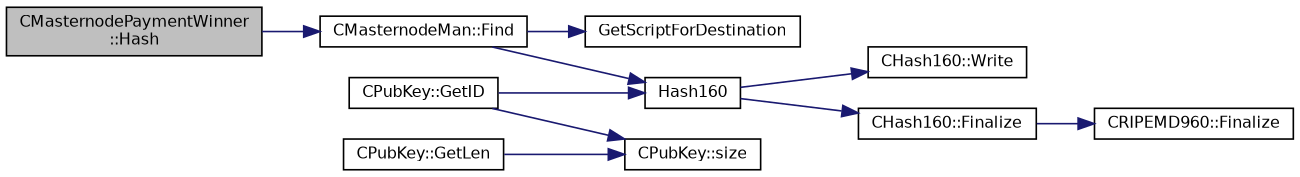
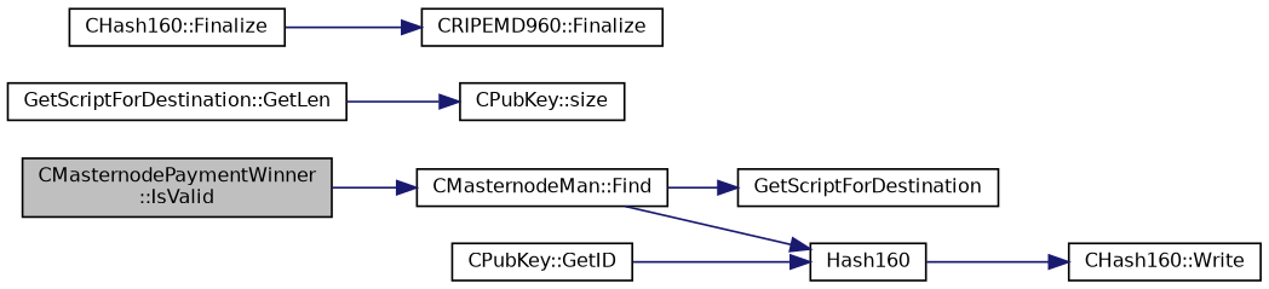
  digraph {
    rankdir=LR
    node [color=black fillcolor=white fontname=Helvetica fontsize=10 shape=record style=filled]
    edge [color=midnightblue fontname=Helvetica fontsize=10 labelfontname=Helvetica labelfontsize=10 style=solid]
-   n1 [fillcolor=grey75 fontcolor=black height=0.2 label="CMasternodePaymentWinner\l::Hash" width=0.4]
+   n1 [fillcolor=grey75 fontcolor=black height=0.2 label="CMasternodePaymentWinner\l::IsValid" width=0.4]
    n2 [height=0.2 label="CMasternodeMan::Find" width=0.4]
    n3 [height=0.2 label=GetScriptForDestination width=0.4]
    n4 [height=0.2 label=Hash160 width=0.4]
    n5 [height=0.2 label="CPubKey::GetID" width=0.4]
    n6 [height=0.2 label="CPubKey::size" width=0.4]
    n7 [height=0.2 label="CHash160::Write" width=0.4]
    n8 [height=0.2 label="CHash160::Finalize" width=0.4]
    n9 [height=0.2 label="CRIPEMD960::Finalize" width=0.4]
-   n10 [height=0.2 label="CPubKey::GetLen" width=0.4]
+   n10 [height=0.2 label="GetScriptForDestination::GetLen" width=0.4]
    n1 -> n2
    n2 -> n3
    n2 -> n4
    n4 -> n7
-   n4 -> n8
    n5 -> n4
-   n5 -> n6
    n8 -> n9
    n10 -> n6
  }
